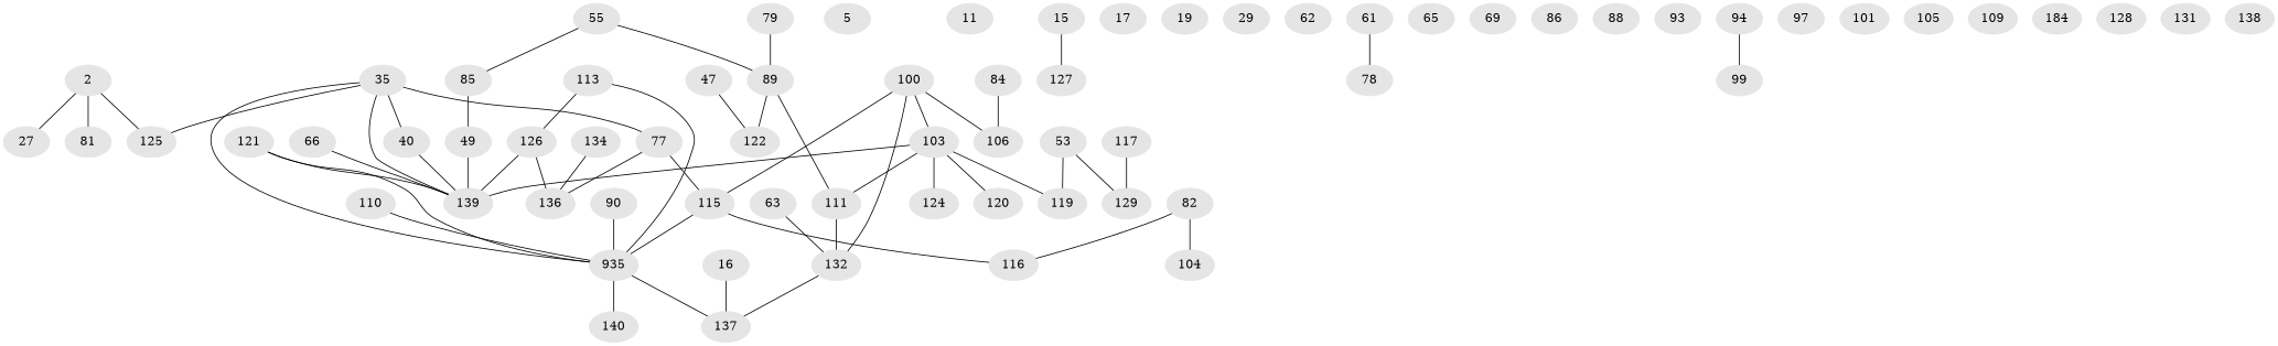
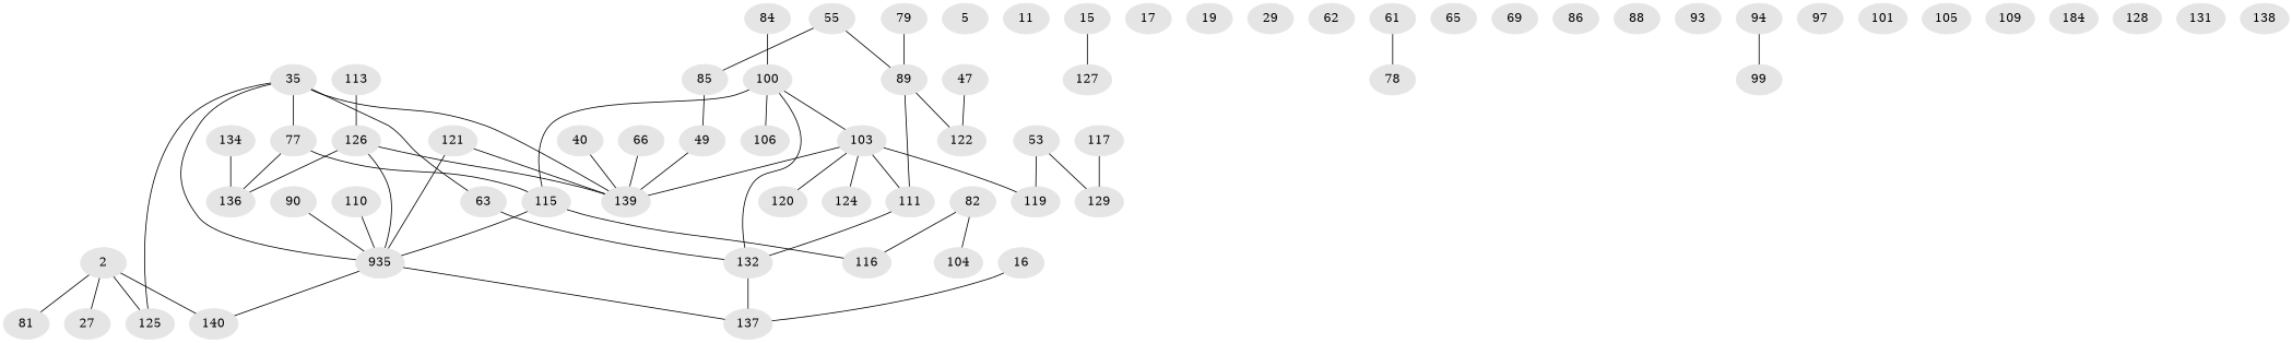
  graph {
    node [color=gray90 style=filled]
    2
    27
    81
    125
    140 [super="+95"]
    5
    11 [super="+10"]
    15
    127
    137 [super="+14"]
    16
    17
    19
    29
    63 [super="+26"]
    132 [super="+21+48+41+123"]
    35
    77 [super="+18"]
    n19 [label=935 super="+33+133"]
    139 [super="+91+8+107"]
    115 [super="+39+54"]
    136 [super="+87"]
    40
    47
    122
    49
    53
    119
    129 [super="+31"]
    55 [super="+3"]
    85
    89 [super="+44+32"]
    111 [super="+22+74+62"]
    n34 [label=62]
    61
    78
    65
    66
    69
    116 [super="+36+57"]
    79
    82
    104
    100 [super="+38+72"]
    103 [super="+76"]
    106
    84
    86
    88
    90
    93
    99 [super="+4"]
    94
    97
    120
    124
    101 [super="+1"]
    105
    109
    110
    126 [super="+59+112+108"]
    113
    n63 [label=184]
    117
    121 [super="+70+102"]
    128
    131
    134
    138
    2 -- 27
    2 -- 81
    2 -- 125
+   2 -- 140 [weight=2]
    15 -- 127
    16 -- 137
    63 -- 132
    132 -- 137
    35 -- 125
-   35 -- 40
+   35 -- 63
    35 -- 77 [weight=2]
    35 -- n19
    35 -- 139
    77 -- 115
    77 -- 136
    n19 -- 140
    n19 -- 137
    115 -- n19
    115 -- 116
    40 -- 139
    47 -- 122
    49 -- 139
    53 -- 119
    53 -- 129
    55 -- 85
    55 -- 89
    85 -- 49
    89 -- 122
    89 -- 111
    111 -- 132 [weight=2]
    61 -- 78
    66 -- 139
    79 -- 89
    82 -- 116
    82 -- 104
    100 -- 132
    100 -- 115
    100 -- 103
    100 -- 106
    103 -- 139 [weight=2]
    103 -- 119
    103 -- 111 [weight=2]
    103 -- 120
    103 -- 124
-   84 -- 106
+   84 -- 100
    90 -- n19
    94 -- 99
    110 -- n19
-   113 -- n19
+   126 -- n19
    126 -- 139
    126 -- 136
    113 -- 126
    117 -- 129
    121 -- n19
    121 -- 139
    134 -- 136 [weight=2]
  }
